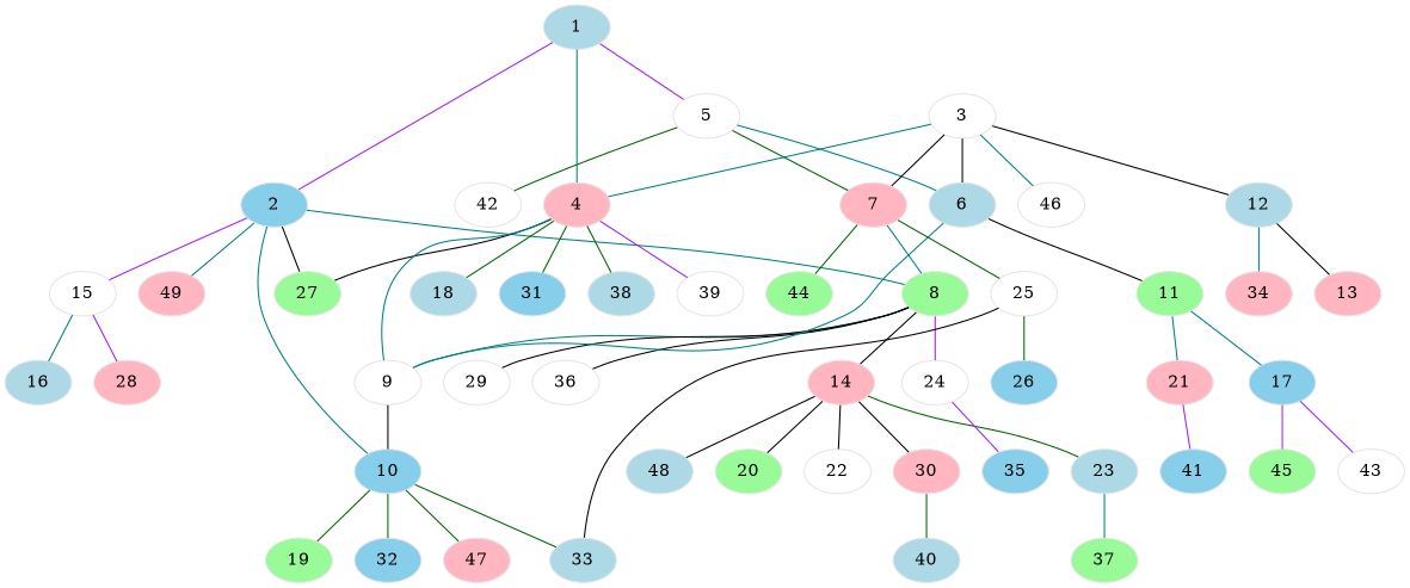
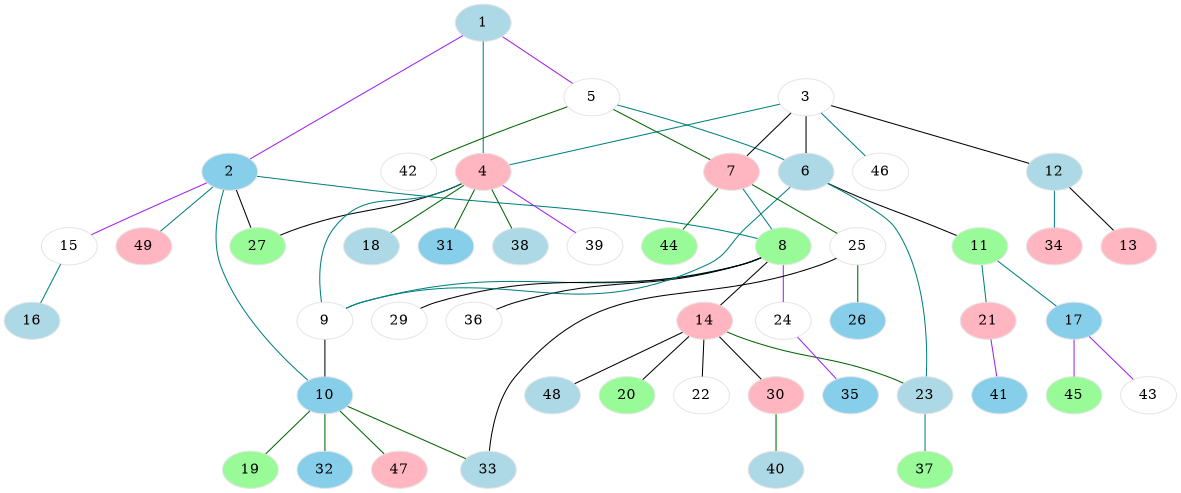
  graph {
    node [color=gray90 fillcolor=white style=filled]
    edge [color=teal]
    1 [fillcolor=lightblue]
    2 [fillcolor=skyblue]
    4 [fillcolor=lightpink]
    5
    8 [fillcolor=palegreen]
    10 [fillcolor=skyblue]
    15
    27 [fillcolor=palegreen]
    49 [fillcolor=lightpink]
    9
    18 [fillcolor=lightblue]
    31 [fillcolor=skyblue]
    38 [fillcolor=lightblue]
    39
    6 [fillcolor=lightblue]
    7 [fillcolor=lightpink]
    42
    14 [fillcolor=lightpink]
    24
    29
    36
    19 [fillcolor=palegreen]
    32 [fillcolor=skyblue]
    33 [fillcolor=lightblue]
    47 [fillcolor=lightpink]
    16 [fillcolor=lightblue]
-   28 [fillcolor=lightpink]
    3
    12 [fillcolor=lightblue]
    46
    11 [fillcolor=palegreen]
    23 [fillcolor=lightblue]
    25
    44 [fillcolor=palegreen]
    13 [fillcolor=lightpink]
    34 [fillcolor=lightpink]
    17 [fillcolor=skyblue]
    21 [fillcolor=lightpink]
    37 [fillcolor=palegreen]
    26 [fillcolor=skyblue]
    20 [fillcolor=palegreen]
    22
    30 [fillcolor=lightpink]
    48 [fillcolor=lightblue]
    35 [fillcolor=skyblue]
    43
    45 [fillcolor=palegreen]
    41 [fillcolor=skyblue]
    40 [fillcolor=lightblue]
    1 -- 2 [color=purple]
    1 -- 4
    1 -- 5 [color=purple]
    2 -- 8
    2 -- 10
    2 -- 15 [color=purple]
    2 -- 27 [color=black]
    2 -- 49
    4 -- 27 [color=black]
    4 -- 9
    4 -- 18 [color=darkgreen]
    4 -- 31 [color=darkgreen]
    4 -- 38 [color=darkgreen]
    4 -- 39 [color=purple]
    5 -- 6
    5 -- 7 [color=darkgreen]
    5 -- 42 [color=darkgreen]
    8 -- 9
    8 -- 14 [color=black]
    8 -- 24 [color=purple]
    8 -- 29 [color=black]
    8 -- 36 [color=black]
    10 -- 19 [color=darkgreen]
    10 -- 32 [color=darkgreen]
    10 -- 33 [color=darkgreen]
    10 -- 47 [color=darkgreen]
    15 -- 16
-   15 -- 28 [color=purple]
    9 -- 10 [color=black]
    6 -- 9
    6 -- 11 [color=black]
+   6 -- 23
    7 -- 8
    7 -- 25 [color=darkgreen]
    7 -- 44 [color=darkgreen]
    14 -- 23 [color=darkgreen]
    14 -- 20 [color=black]
    14 -- 22 [color=black]
    14 -- 30 [color=black]
    14 -- 48 [color=black]
    24 -- 35 [color=purple]
    3 -- 4
    3 -- 6 [color=black]
    3 -- 7 [color=black]
    3 -- 12 [color=black]
    3 -- 46
    12 -- 13 [color=black]
    12 -- 34
    11 -- 17
    11 -- 21
    23 -- 37
    25 -- 33 [color=black]
    25 -- 26 [color=darkgreen]
    17 -- 43 [color=purple]
    17 -- 45 [color=purple]
    21 -- 41 [color=purple]
    30 -- 40 [color=darkgreen]
  }
